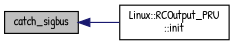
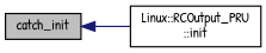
  digraph {
    rankdir=LR
    fontname="Patrick Hand"
    node [color=black fontname="Patrick Hand" fontsize=10 shape=record style=filled]
-   n1 [fillcolor=grey75 fontcolor=black height=0.2 label=catch_sigbus width=0.4]
+   n1 [fillcolor=grey75 fontcolor=black height=0.2 label=catch_init width=0.4]
    n2 [fillcolor=white height=0.2 label="Linux::RCOutput_PRU\l::init" width=0.4]
    n1 -> n2 [color=midnightblue dir=back fontname="Patrick Hand" fontsize=10 labelfontname=Helvetica labelfontsize=10 style=solid]
  }
